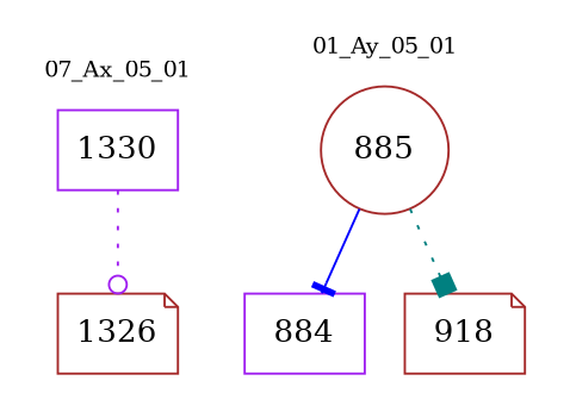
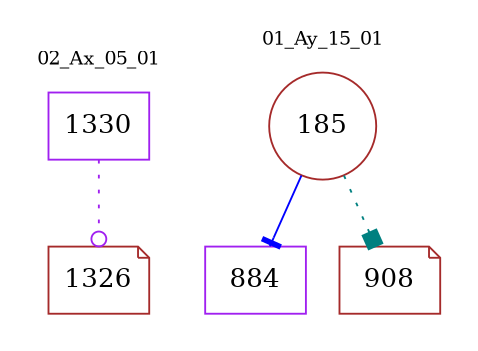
  digraph {
    node [color=brown shape=box]
    edge [style=dotted]
    n1 [color=purple label=1330]
    n2 [label=1326 shape=note]
-   n3 [label=885 shape=circle]
+   n3 [label=185 shape=circle]
    n4 [color=purple label=884]
-   n5 [label=918 shape=note]
+   n5 [label=908 shape=note]
    subgraph cluster_1 {
      color=white
      fontsize=10
-     label="07_Ax_05_01"
+     label="02_Ax_05_01"
      n1
      n2
    }
    subgraph cluster_2 {
      color=white
      fontsize=10
-     label="01_Ay_05_01"
+     label="01_Ay_15_01"
      n3
      n4
      n5
    }
    n1 -> n2 [arrowhead=odot color=purple]
    n3 -> n4 [arrowhead=tee color=blue style=solid]
    n3 -> n5 [arrowhead=box color=teal]
  }
